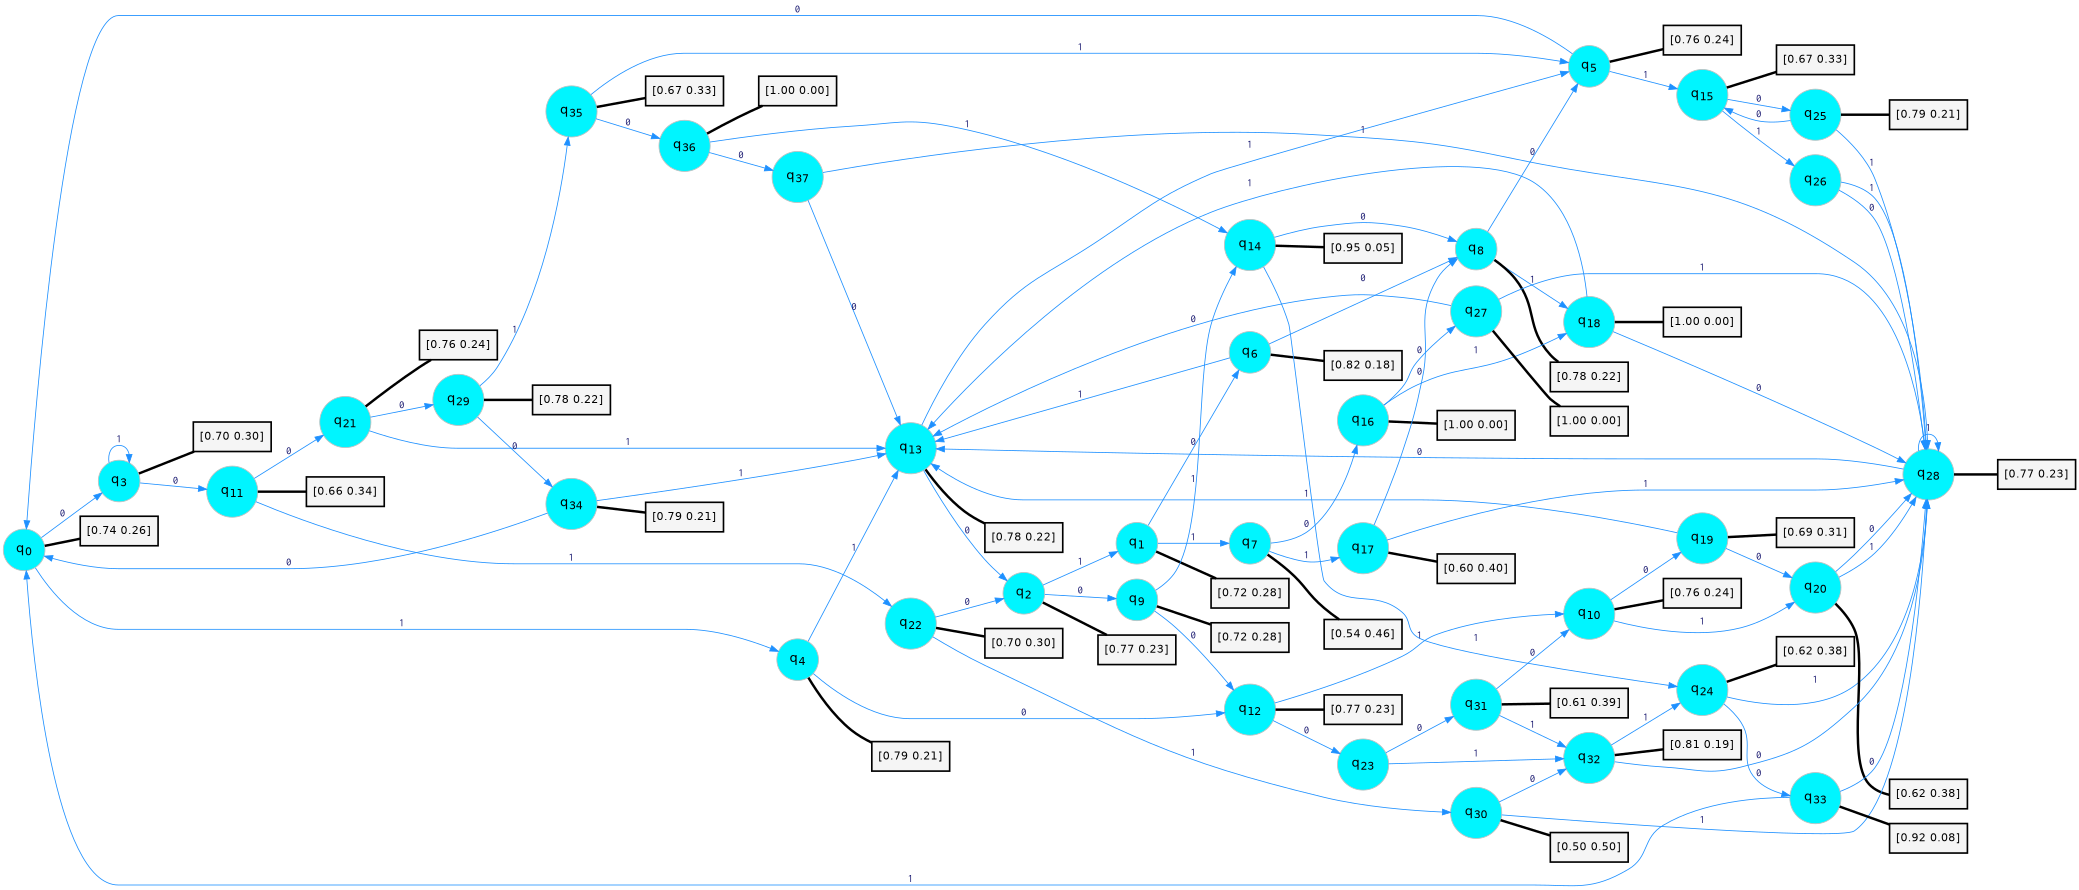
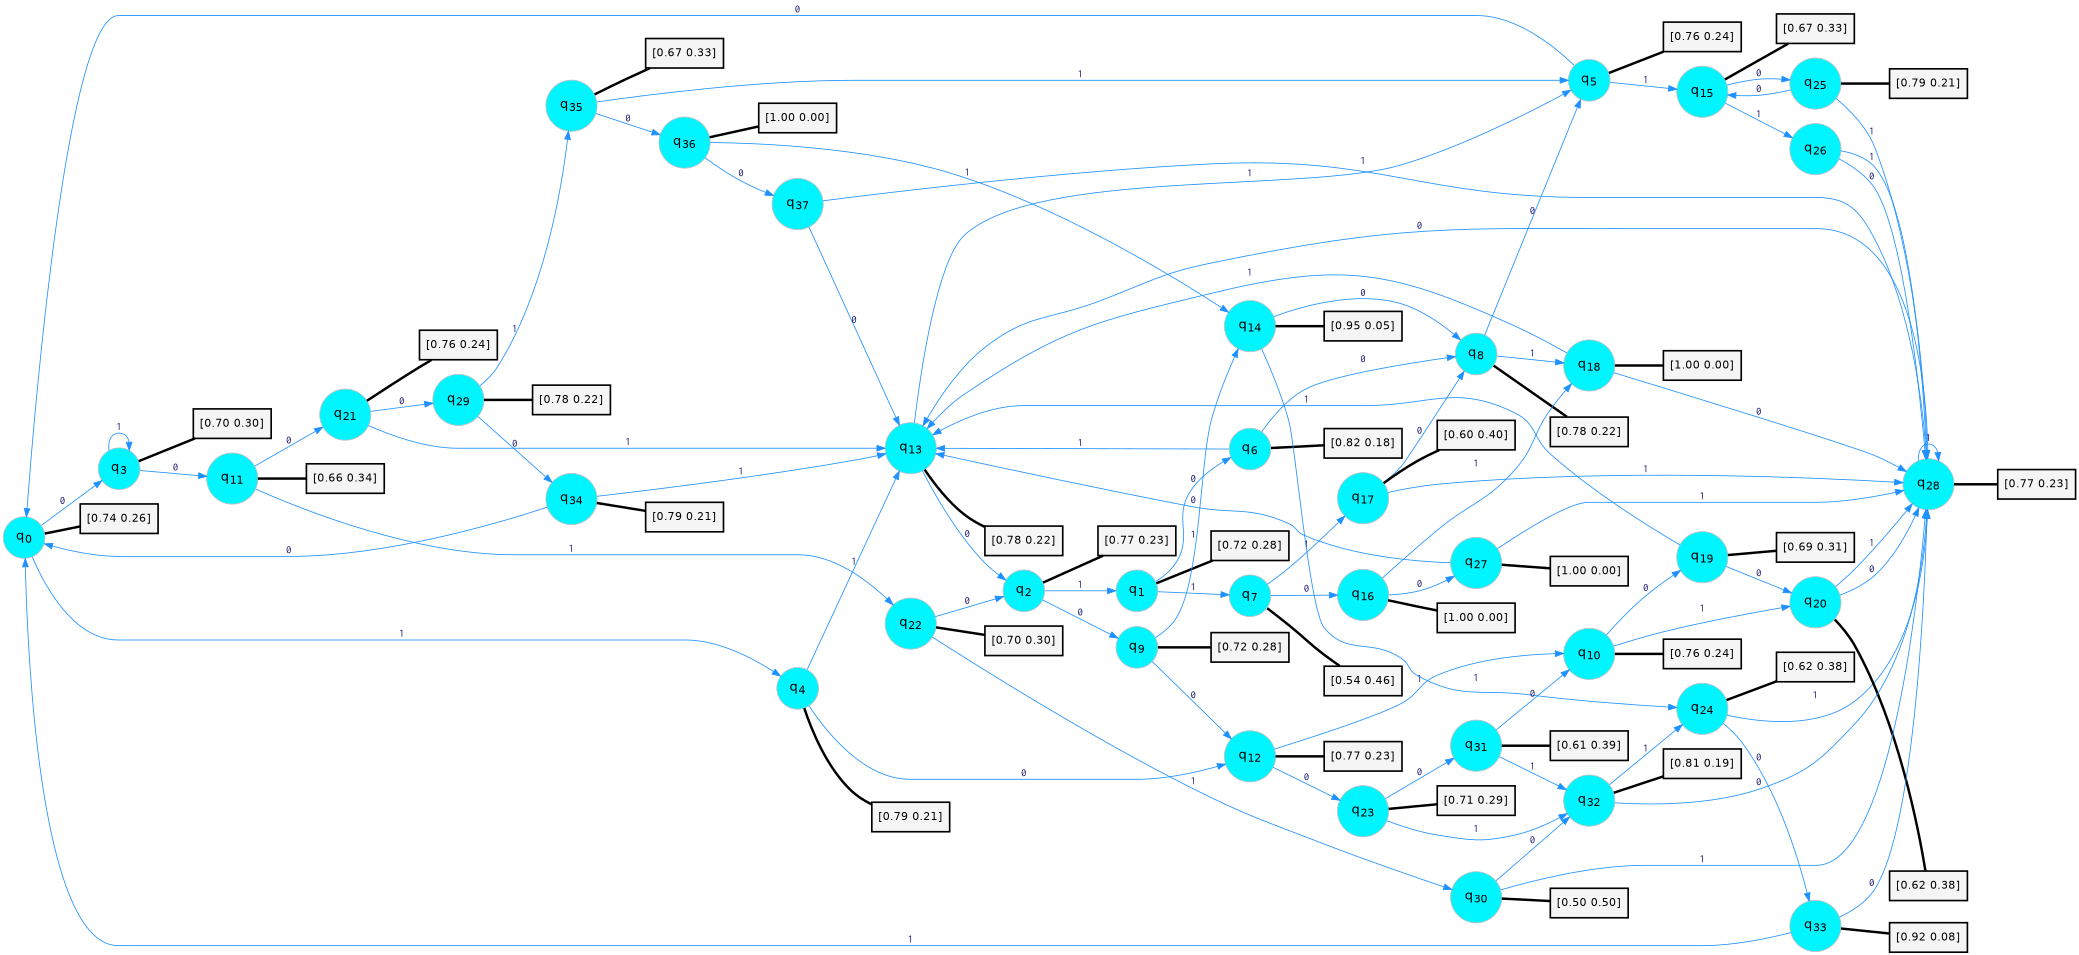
  digraph {
    rankdir=LR
    node [color=gray fillcolor=turquoise1 fontcolor=black fontname=Helvetica fontsize=16 fontweight=bold shape=circle style=filled]
    edge [arrowsize=1 color=dodgerblue1 fontcolor=midnightblue fontname=courier fontweight=bold penwidth=1 style=solid weight=20]
    n1 [label=<q<SUB>0</SUB>>]
    n2 [label=<q<SUB>3</SUB>>]
    n3 [label=<q<SUB>4</SUB>>]
    n4 [color=black fillcolor=whitesmoke fontsize=14 label="[0.74 0.26]" penwidth=2 shape=box]
    n5 [label=<q<SUB>11</SUB>>]
    n6 [color=black fillcolor=whitesmoke fontsize=14 label="[0.70 0.30]" penwidth=2 shape=box]
    n7 [label=<q<SUB>12</SUB>>]
    n8 [label=<q<SUB>13</SUB>>]
    n9 [color=black fillcolor=whitesmoke fontsize=14 label="[0.79 0.21]" penwidth=2 shape=box]
    n10 [label=<q<SUB>1</SUB>>]
    n11 [label=<q<SUB>6</SUB>>]
    n12 [label=<q<SUB>7</SUB>>]
    n13 [color=black fillcolor=whitesmoke fontsize=14 label="[0.72 0.28]" penwidth=2 shape=box]
    n14 [label=<q<SUB>8</SUB>>]
    n15 [color=black fillcolor=whitesmoke fontsize=14 label="[0.82 0.18]" penwidth=2 shape=box]
    n16 [label=<q<SUB>16</SUB>>]
    n17 [label=<q<SUB>17</SUB>>]
    n18 [color=black fillcolor=whitesmoke fontsize=14 label="[0.54 0.46]" penwidth=2 shape=box]
    n19 [label=<q<SUB>2</SUB>>]
    n20 [label=<q<SUB>9</SUB>>]
    n21 [color=black fillcolor=whitesmoke fontsize=14 label="[0.77 0.23]" penwidth=2 shape=box]
    n22 [label=<q<SUB>14</SUB>>]
    n23 [color=black fillcolor=whitesmoke fontsize=14 label="[0.72 0.28]" penwidth=2 shape=box]
    n24 [label=<q<SUB>21</SUB>>]
    n25 [label=<q<SUB>22</SUB>>]
    n26 [color=black fillcolor=whitesmoke fontsize=14 label="[0.66 0.34]" penwidth=2 shape=box]
    n27 [label=<q<SUB>10</SUB>>]
    n28 [label=<q<SUB>23</SUB>>]
    n29 [color=black fillcolor=whitesmoke fontsize=14 label="[0.77 0.23]" penwidth=2 shape=box]
    n30 [label=<q<SUB>5</SUB>>]
    n31 [color=black fillcolor=whitesmoke fontsize=14 label="[0.78 0.22]" penwidth=2 shape=box]
    n32 [label=<q<SUB>15</SUB>>]
    n33 [color=black fillcolor=whitesmoke fontsize=14 label="[0.76 0.24]" penwidth=2 shape=box]
    n34 [label=<q<SUB>25</SUB>>]
    n35 [label=<q<SUB>26</SUB>>]
    n36 [color=black fillcolor=whitesmoke fontsize=14 label="[0.67 0.33]" penwidth=2 shape=box]
    n37 [label=<q<SUB>18</SUB>>]
    n38 [color=black fillcolor=whitesmoke fontsize=14 label="[0.78 0.22]" penwidth=2 shape=box]
    n39 [label=<q<SUB>27</SUB>>]
    n40 [color=black fillcolor=whitesmoke fontsize=14 label="[1.00 0.00]" penwidth=2 shape=box]
    n41 [label=<q<SUB>28</SUB>>]
    n42 [color=black fillcolor=whitesmoke fontsize=14 label="[0.60 0.40]" penwidth=2 shape=box]
    n43 [color=black fillcolor=whitesmoke fontsize=14 label="[1.00 0.00]" penwidth=2 shape=box]
    n44 [label=<q<SUB>24</SUB>>]
    n45 [color=black fillcolor=whitesmoke fontsize=14 label="[0.95 0.05]" penwidth=2 shape=box]
    n46 [label=<q<SUB>19</SUB>>]
    n47 [label=<q<SUB>20</SUB>>]
    n48 [color=black fillcolor=whitesmoke fontsize=14 label="[0.76 0.24]" penwidth=2 shape=box]
    n49 [color=black fillcolor=whitesmoke fontsize=14 label="[0.69 0.31]" penwidth=2 shape=box]
    n50 [color=black fillcolor=whitesmoke fontsize=14 label="[0.62 0.38]" penwidth=2 shape=box]
    n51 [label=<q<SUB>29</SUB>>]
    n52 [color=black fillcolor=whitesmoke fontsize=14 label="[0.76 0.24]" penwidth=2 shape=box]
    n53 [label=<q<SUB>30</SUB>>]
    n54 [color=black fillcolor=whitesmoke fontsize=14 label="[0.70 0.30]" penwidth=2 shape=box]
    n55 [label=<q<SUB>31</SUB>>]
    n56 [label=<q<SUB>32</SUB>>]
+   n57 [color=black fillcolor=whitesmoke fontsize=14 label="[0.71 0.29]" penwidth=2 shape=box]
    n58 [label=<q<SUB>33</SUB>>]
    n59 [color=black fillcolor=whitesmoke fontsize=14 label="[0.62 0.38]" penwidth=2 shape=box]
    n60 [color=black fillcolor=whitesmoke fontsize=14 label="[0.79 0.21]" penwidth=2 shape=box]
    n61 [color=black fillcolor=whitesmoke fontsize=14 label="[1.00 0.00]" penwidth=2 shape=box]
    n62 [color=black fillcolor=whitesmoke fontsize=14 label="[0.77 0.23]" penwidth=2 shape=box]
    n63 [label=<q<SUB>34</SUB>>]
    n64 [label=<q<SUB>35</SUB>>]
    n65 [color=black fillcolor=whitesmoke fontsize=14 label="[0.78 0.22]" penwidth=2 shape=box]
    n66 [color=black fillcolor=whitesmoke fontsize=14 label="[0.50 0.50]" penwidth=2 shape=box]
    n67 [color=black fillcolor=whitesmoke fontsize=14 label="[0.61 0.39]" penwidth=2 shape=box]
    n68 [color=black fillcolor=whitesmoke fontsize=14 label="[0.81 0.19]" penwidth=2 shape=box]
    n69 [color=black fillcolor=whitesmoke fontsize=14 label="[0.92 0.08]" penwidth=2 shape=box]
    n70 [color=black fillcolor=whitesmoke fontsize=14 label="[0.79 0.21]" penwidth=2 shape=box]
    n71 [label=<q<SUB>36</SUB>>]
    n72 [color=black fillcolor=whitesmoke fontsize=14 label="[0.67 0.33]" penwidth=2 shape=box]
    n73 [label=<q<SUB>37</SUB>>]
    n74 [color=black fillcolor=whitesmoke fontsize=14 label="[1.00 0.00]" penwidth=2 shape=box]
    n1 -> n2 [label=0]
    n1 -> n3 [label=1]
    n1 -> n4 [arrowhead=none color=black penwidth=3]
    n2 -> n2 [label=1]
    n2 -> n5 [label=0]
    n2 -> n6 [arrowhead=none color=black penwidth=3]
    n3 -> n7 [label=0]
    n3 -> n8 [label=1]
    n3 -> n9 [arrowhead=none color=black penwidth=3]
    n5 -> n24 [label=0]
    n5 -> n25 [label=1]
    n5 -> n26 [arrowhead=none color=black penwidth=3]
    n7 -> n27 [label=1]
    n7 -> n28 [label=0]
    n7 -> n29 [arrowhead=none color=black penwidth=3]
    n8 -> n19 [label=0]
    n8 -> n30 [label=1]
    n8 -> n31 [arrowhead=none color=black penwidth=3]
    n10 -> n11 [label=0]
    n10 -> n12 [label=1]
    n10 -> n13 [arrowhead=none color=black penwidth=3]
    n11 -> n8 [label=1]
    n11 -> n14 [label=0]
    n11 -> n15 [arrowhead=none color=black penwidth=3]
    n12 -> n16 [label=0]
    n12 -> n17 [label=1]
    n12 -> n18 [arrowhead=none color=black penwidth=3]
    n14 -> n30 [label=0]
    n14 -> n37 [label=1]
    n14 -> n38 [arrowhead=none color=black penwidth=3]
    n16 -> n37 [label=1]
    n16 -> n39 [label=0]
    n16 -> n40 [arrowhead=none color=black penwidth=3]
    n17 -> n14 [label=0]
    n17 -> n41 [label=1]
    n17 -> n42 [arrowhead=none color=black penwidth=3]
    n19 -> n10 [label=1]
    n19 -> n20 [label=0]
    n19 -> n21 [arrowhead=none color=black penwidth=3]
    n20 -> n7 [label=0]
    n20 -> n22 [label=1]
    n20 -> n23 [arrowhead=none color=black penwidth=3]
    n22 -> n14 [label=0]
    n22 -> n44 [label=1]
    n22 -> n45 [arrowhead=none color=black penwidth=3]
    n24 -> n8 [label=1]
    n24 -> n51 [label=0]
    n24 -> n52 [arrowhead=none color=black penwidth=3]
    n25 -> n19 [label=0]
    n25 -> n53 [label=1]
    n25 -> n54 [arrowhead=none color=black penwidth=3]
    n27 -> n46 [label=0]
    n27 -> n47 [label=1]
    n27 -> n48 [arrowhead=none color=black penwidth=3]
    n28 -> n55 [label=0]
    n28 -> n56 [label=1]
+   n28 -> n57 [arrowhead=none color=black penwidth=3]
    n30 -> n1 [label=0]
    n30 -> n32 [label=1]
    n30 -> n33 [arrowhead=none color=black penwidth=3]
    n32 -> n34 [label=0]
    n32 -> n35 [label=1]
    n32 -> n36 [arrowhead=none color=black penwidth=3]
    n34 -> n32 [label=0]
    n34 -> n41 [label=1]
    n34 -> n60 [arrowhead=none color=black penwidth=3]
    n35 -> n41 [label=0]
    n35 -> n41 [label=1]
    n37 -> n8 [label=1]
    n37 -> n41 [label=0]
    n37 -> n43 [arrowhead=none color=black penwidth=3]
    n39 -> n8 [label=0]
    n39 -> n41 [label=1]
    n39 -> n61 [arrowhead=none color=black penwidth=3]
    n41 -> n8 [label=0]
    n41 -> n41 [label=1]
    n41 -> n62 [arrowhead=none color=black penwidth=3]
    n44 -> n41 [label=1]
    n44 -> n58 [label=0]
    n44 -> n59 [arrowhead=none color=black penwidth=3]
    n46 -> n8 [label=1]
    n46 -> n47 [label=0]
    n46 -> n49 [arrowhead=none color=black penwidth=3]
    n47 -> n41 [label=0]
    n47 -> n41 [label=1]
    n47 -> n50 [arrowhead=none color=black penwidth=3]
    n51 -> n63 [label=0]
    n51 -> n64 [label=1]
    n51 -> n65 [arrowhead=none color=black penwidth=3]
    n53 -> n41 [label=1]
    n53 -> n56 [label=0]
    n53 -> n66 [arrowhead=none color=black penwidth=3]
    n55 -> n27 [label=0]
    n55 -> n56 [label=1]
    n55 -> n67 [arrowhead=none color=black penwidth=3]
    n56 -> n41 [label=0]
    n56 -> n44 [label=1]
    n56 -> n68 [arrowhead=none color=black penwidth=3]
    n58 -> n1 [label=1]
    n58 -> n41 [label=0]
    n58 -> n69 [arrowhead=none color=black penwidth=3]
    n63 -> n1 [label=0]
    n63 -> n8 [label=1]
    n63 -> n70 [arrowhead=none color=black penwidth=3]
    n64 -> n30 [label=1]
    n64 -> n71 [label=0]
    n64 -> n72 [arrowhead=none color=black penwidth=3]
    n71 -> n22 [label=1]
    n71 -> n73 [label=0]
    n71 -> n74 [arrowhead=none color=black penwidth=3]
    n73 -> n8 [label=0]
    n73 -> n41 [label=1]
  }
